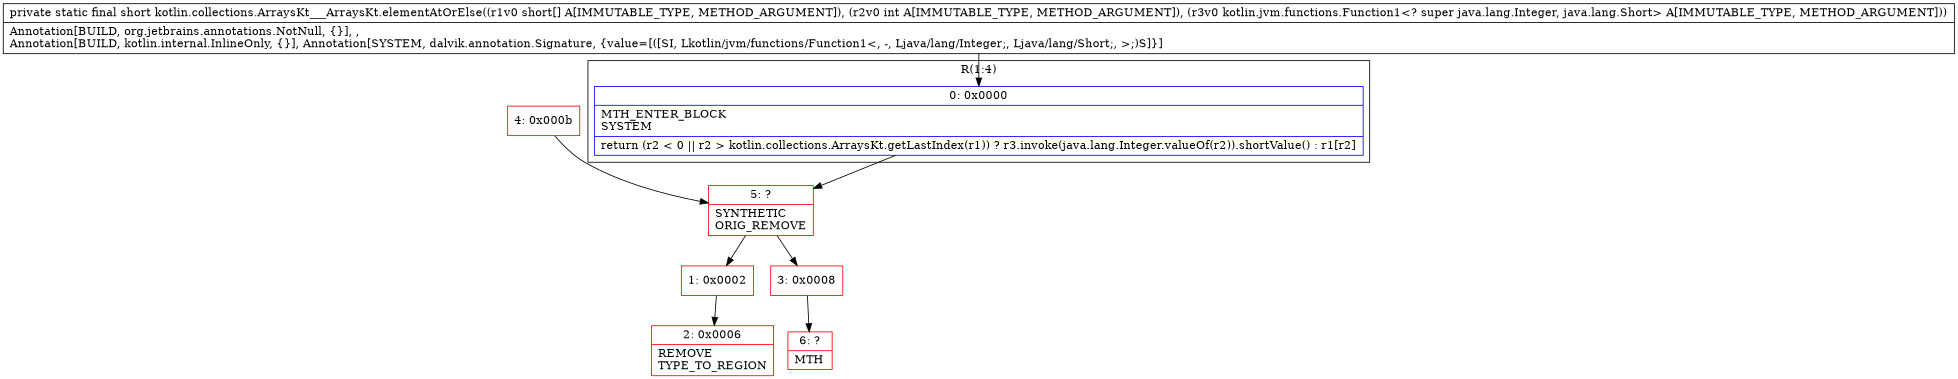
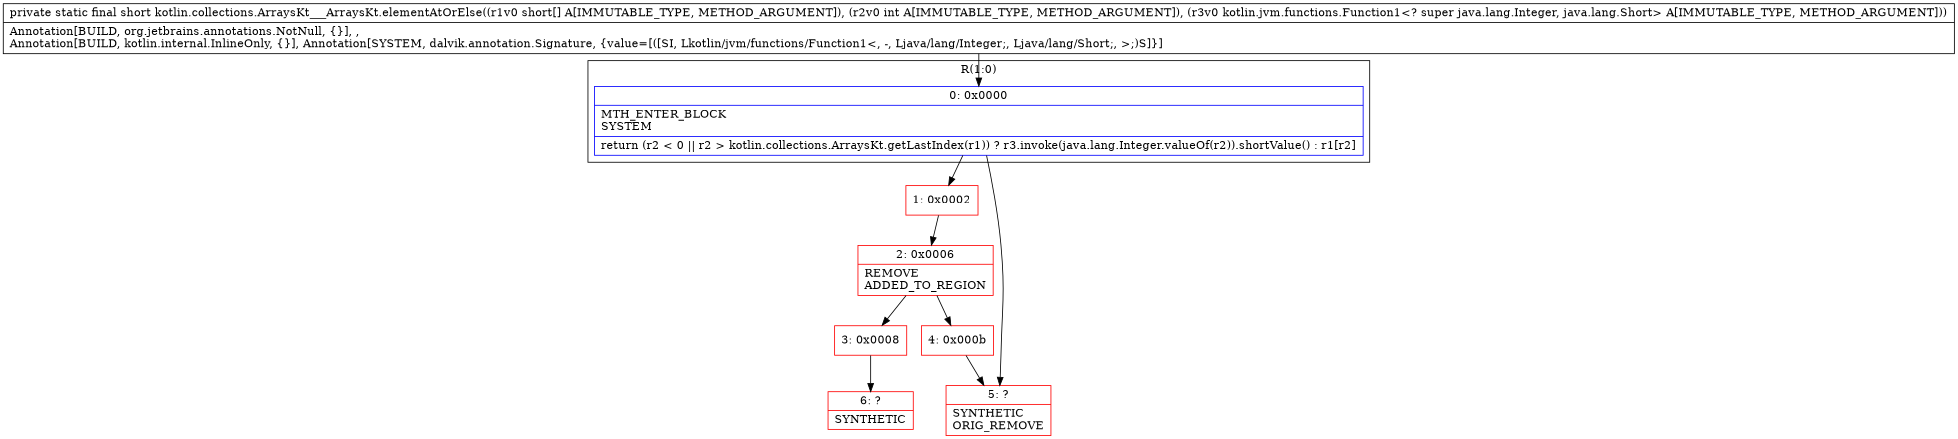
  digraph {
    node [color=red shape=record]
    n1 [color=blue label="{0\:\ 0x0000|MTH_ENTER_BLOCK\lSYSTEM\l|return (r2 \< 0 \|\| r2 \> kotlin.collections.ArraysKt.getLastIndex(r1)) ? r3.invoke(java.lang.Integer.valueOf(r2)).shortValue() : r1[r2]\l}"]
    n2 [label="{1\:\ 0x0002}"]
    n3 [label="{5\:\ ?|SYNTHETIC\lORIG_REMOVE\l}"]
-   n4 [label="{2\:\ 0x0006|REMOVE\lTYPE_TO_REGION\l}"]
+   n4 [label="{2\:\ 0x0006|REMOVE\lADDED_TO_REGION\l}"]
    n5 [label="{4\:\ 0x000b}"]
    n6 [label="{3\:\ 0x0008}"]
-   n7 [label="{6\:\ ?|MTH\l}"]
+   n7 [label="{6\:\ ?|SYNTHETIC\l}"]
    n8 [label="{private static final short kotlin.collections.ArraysKt___ArraysKt.elementAtOrElse((r1v0 short[] A[IMMUTABLE_TYPE, METHOD_ARGUMENT]), (r2v0 int A[IMMUTABLE_TYPE, METHOD_ARGUMENT]), (r3v0 kotlin.jvm.functions.Function1\<? super java.lang.Integer, java.lang.Short\> A[IMMUTABLE_TYPE, METHOD_ARGUMENT]))  | Annotation[BUILD, org.jetbrains.annotations.NotNull, \{\}], , \lAnnotation[BUILD, kotlin.internal.InlineOnly, \{\}], Annotation[SYSTEM, dalvik.annotation.Signature, \{value=[([SI, Lkotlin\/jvm\/functions\/Function1\<, \-, Ljava\/lang\/Integer;, Ljava\/lang\/Short;, \>;)S]\}]\l}" color=""]
    subgraph cluster_1 {
-     label="R(1:4)"
+     label="R(1:0)"
      n1
    }
-   n3 -> n2
+   n1 -> n2
    n1 -> n3
    n2 -> n4
-   n3 -> n6
+   n4 -> n5
+   n4 -> n6
    n5 -> n3
    n6 -> n7
    n8 -> n1
  }
